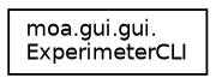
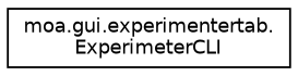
  digraph {
    rankdir=LR
-   n1 [color=black fillcolor=white fontname=Helvetica fontsize=10 height=0.2 label="moa.gui.gui.\lExperimeterCLI" shape=record style=filled width=0.4]
+   n1 [color=black fillcolor=white fontname=Helvetica fontsize=10 height=0.2 label="moa.gui.experimentertab.\lExperimeterCLI" shape=record style=filled width=0.4]
  }
